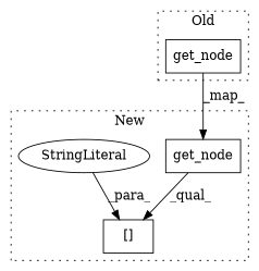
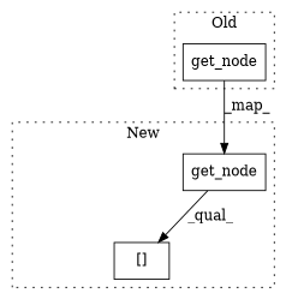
  digraph {
    node [a=32 l="9,1" shape=box]
    n1 [label=get_node s="3599,3618"]
    n2 [a=2 l="20,1" label="[]" s="3733,3767"]
-   n3 [a=45 l=14 label=StringLiteral s=3753 shape=ellipse]
    n4 [label=get_node s="3578,3597"]
    subgraph cluster_1 {
      label=New
      style=dotted
      n1
      n2
-     n3
    }
    subgraph cluster_2 {
      label=Old
      style=dotted
      n4
    }
    n1 -> n2 [label=_qual_]
-   n3 -> n2 [label=_para_]
    n4 -> n1 [label=_map_]
  }
